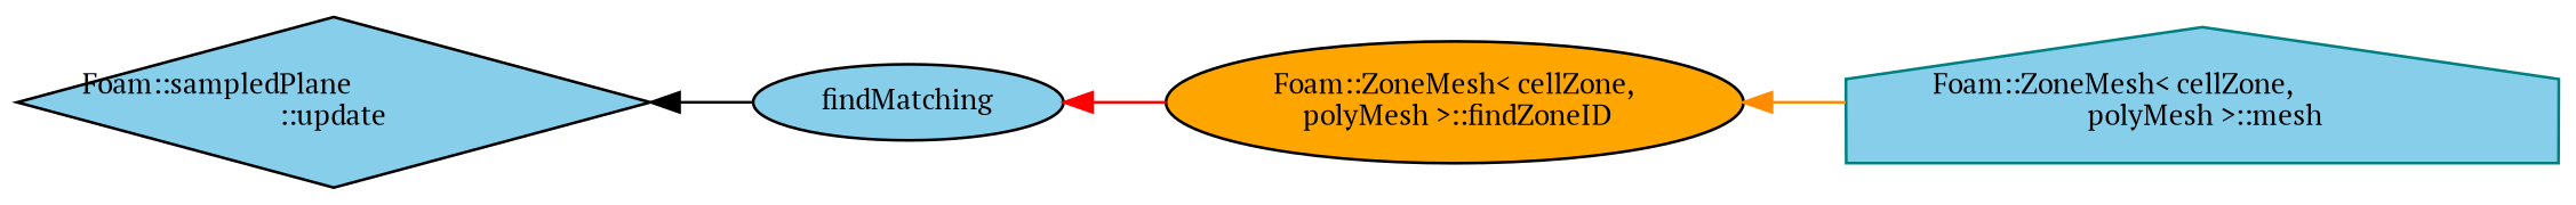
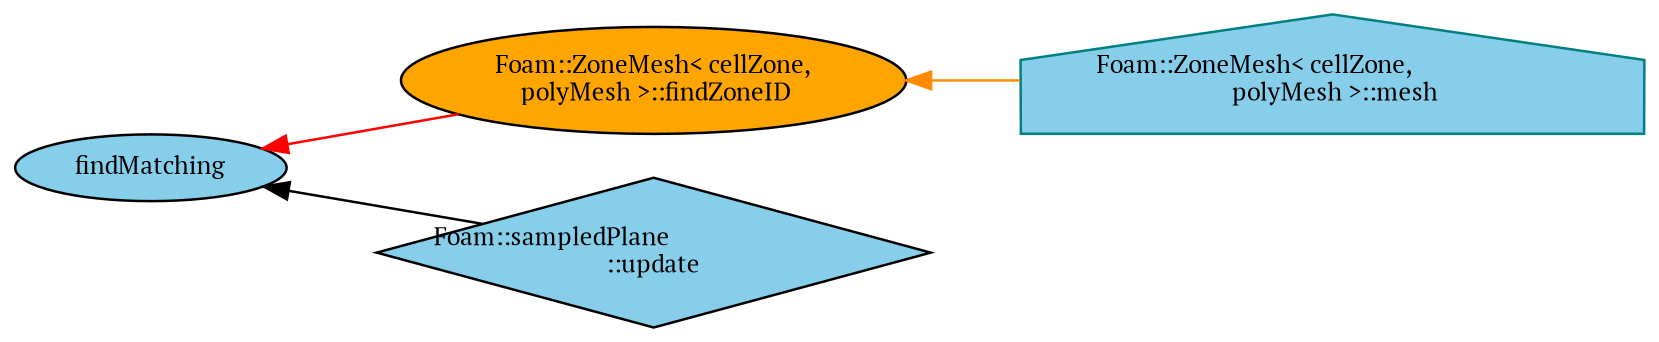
  digraph {
    fontname="PT Serif"
    rankdir=LR
    node [color=black fillcolor=skyblue fontname="PT Serif" fontsize=10 shape=ellipse style=filled]
    edge [dir=back fontname="PT Serif" fontsize=10 labelfontname=Helvetica labelfontsize=10 style=solid]
    n1 [fontcolor=black height=0.2 label=findMatching width=0.4]
    n2 [fillcolor=orange height=0.2 label="Foam::ZoneMesh\< cellZone,\l polyMesh \>::findZoneID" width=0.4]
    n3 [height=0.2 label="Foam::sampledPlane\l::update" shape=diamond width=0.4]
    n4 [color=teal height=0.2 label="Foam::ZoneMesh\< cellZone,\l polyMesh \>::mesh" shape=house width=0.4]
    n1 -> n2 [color=red]
-   n3 -> n1 [color=black]
+   n1 -> n3 [color=black]
    n2 -> n4 [color=darkorange]
  }
